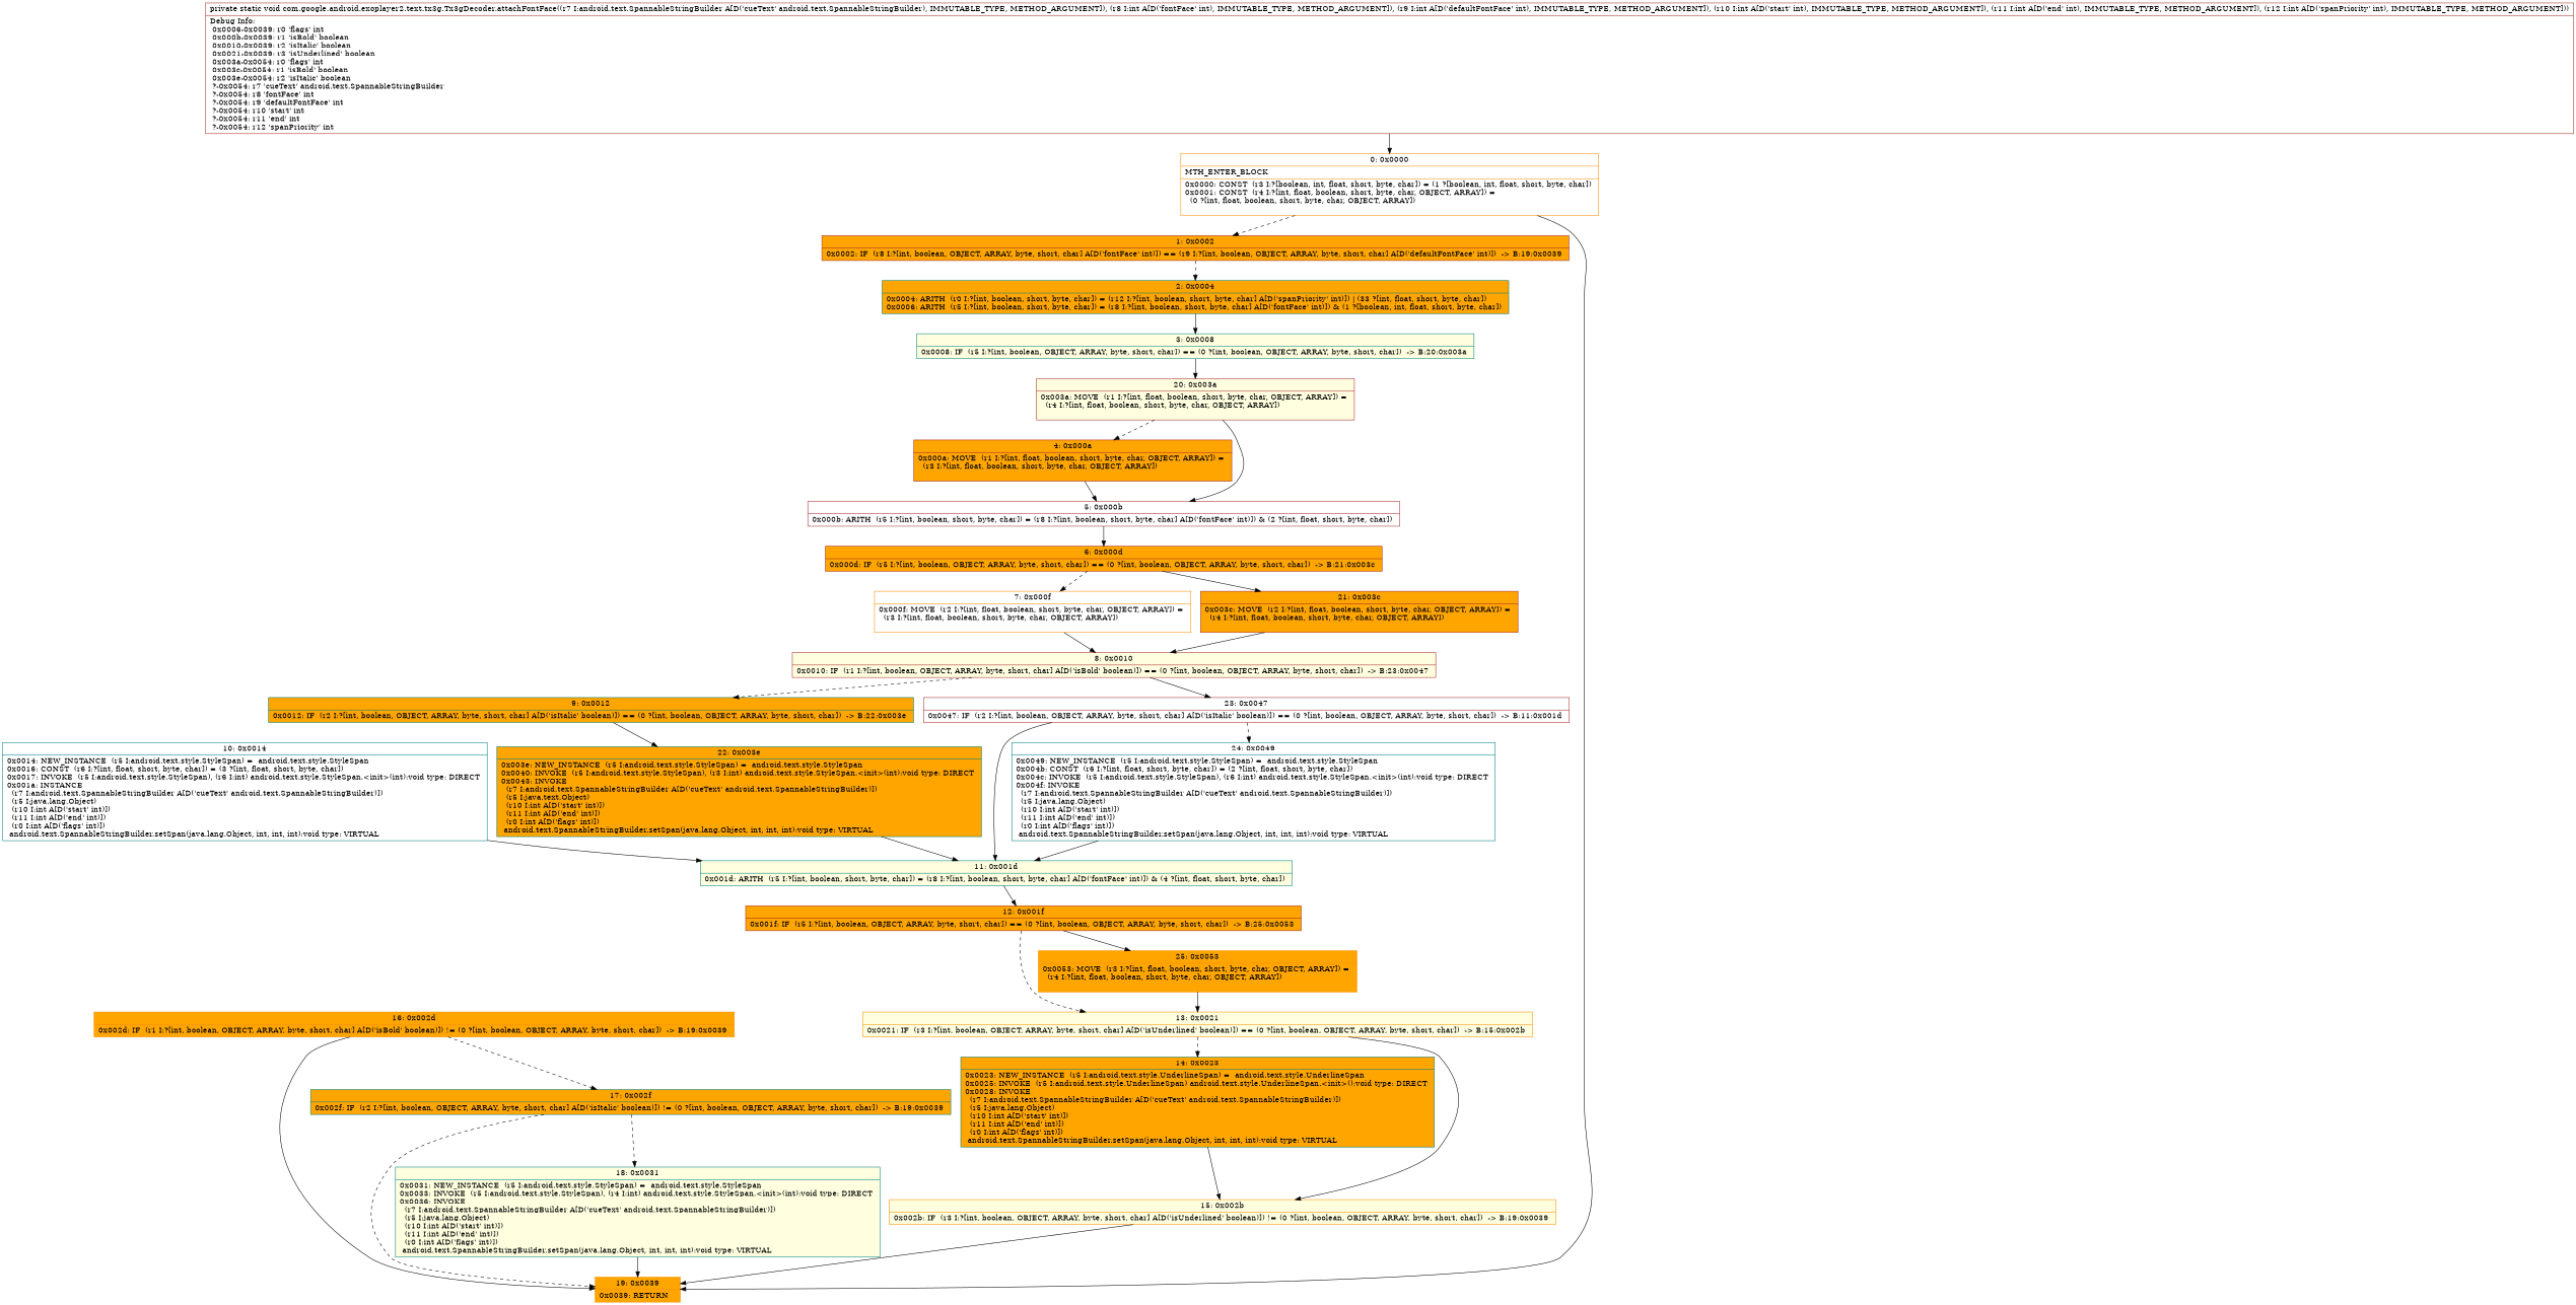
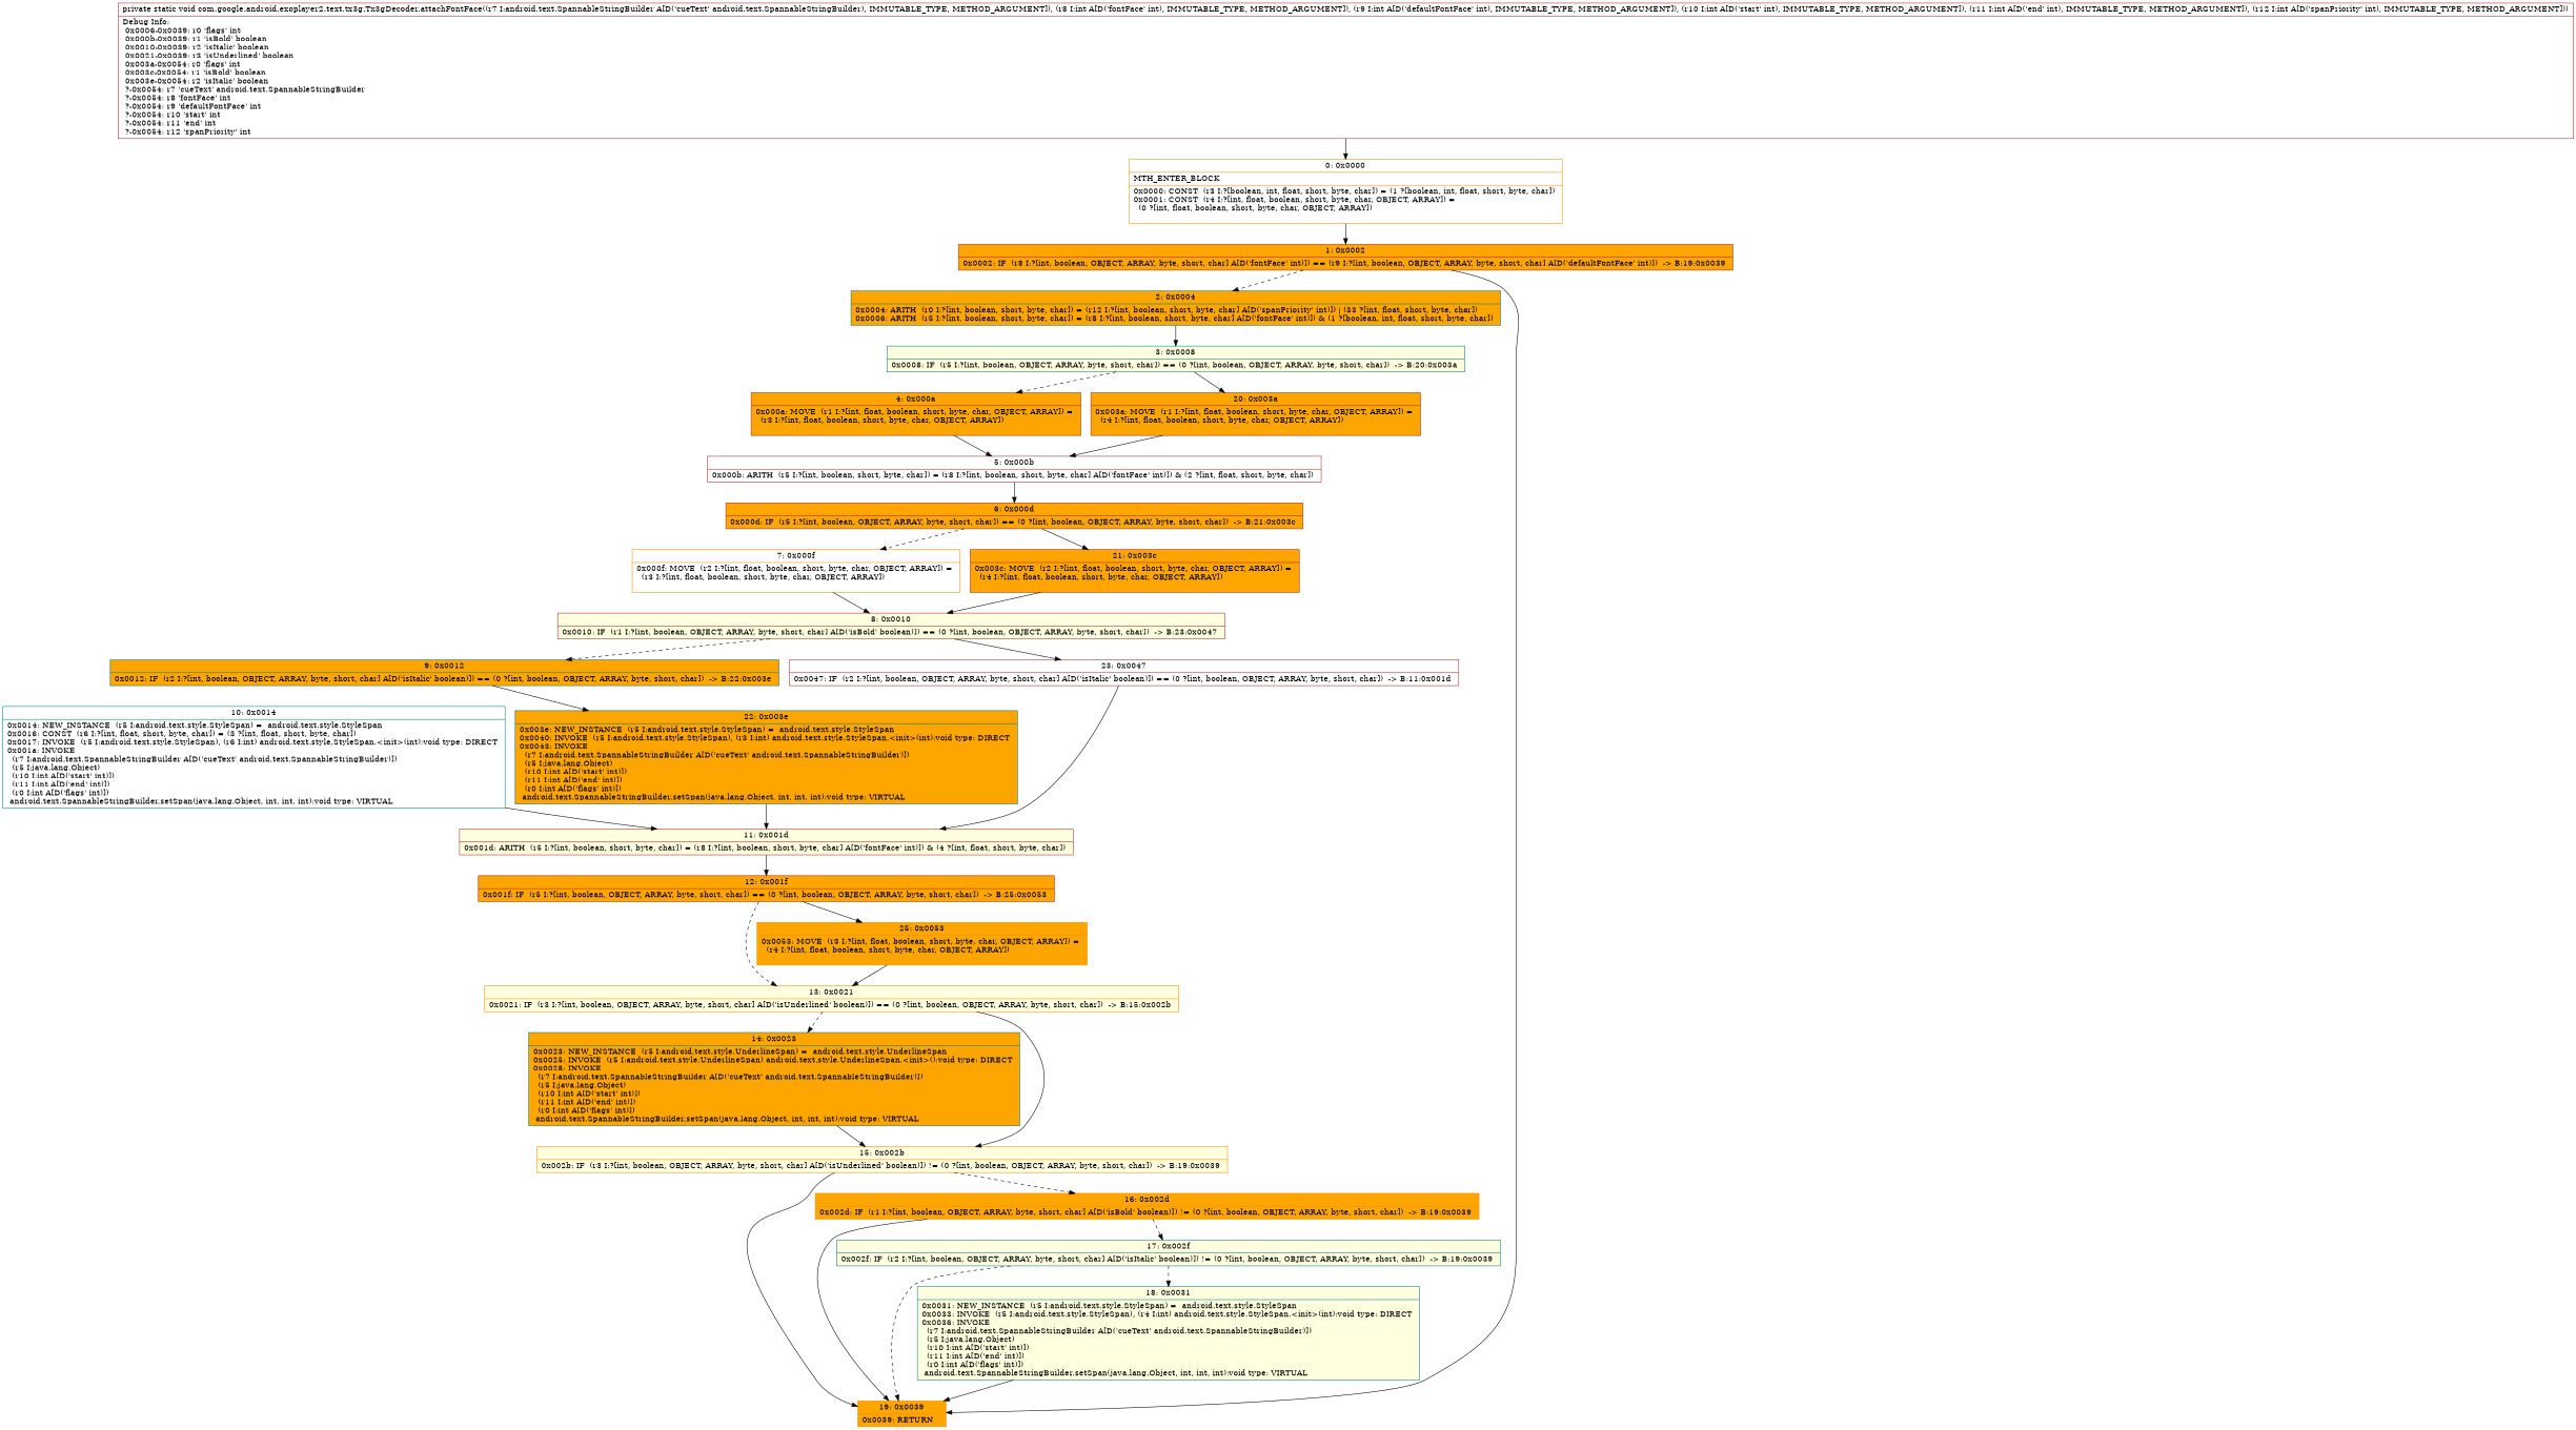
  digraph {
    node [color=brown fillcolor=orange shape=record style=filled]
    n1 [color=darkorange fillcolor=white label="{0\:\ 0x0000|MTH_ENTER_BLOCK\l|0x0000: CONST  (r3 I:?[boolean, int, float, short, byte, char]) = (1 ?[boolean, int, float, short, byte, char]) \l0x0001: CONST  (r4 I:?[int, float, boolean, short, byte, char, OBJECT, ARRAY]) = \l  (0 ?[int, float, boolean, short, byte, char, OBJECT, ARRAY])\l \l}"]
    n2 [label="{1\:\ 0x0002|0x0002: IF  (r8 I:?[int, boolean, OBJECT, ARRAY, byte, short, char] A[D('fontFace' int)]) == (r9 I:?[int, boolean, OBJECT, ARRAY, byte, short, char] A[D('defaultFontFace' int)])  \-\> B:19:0x0039 \l}"]
    n3 [color=teal label="{2\:\ 0x0004|0x0004: ARITH  (r0 I:?[int, boolean, short, byte, char]) = (r12 I:?[int, boolean, short, byte, char] A[D('spanPriority' int)]) \| (33 ?[int, float, short, byte, char]) \l0x0006: ARITH  (r5 I:?[int, boolean, short, byte, char]) = (r8 I:?[int, boolean, short, byte, char] A[D('fontFace' int)]) & (1 ?[boolean, int, float, short, byte, char]) \l}"]
    n4 [color=darkorange label="{19\:\ 0x0039|0x0039: RETURN   \l}"]
    n5 [color=teal fillcolor=lightyellow label="{3\:\ 0x0008|0x0008: IF  (r5 I:?[int, boolean, OBJECT, ARRAY, byte, short, char]) == (0 ?[int, boolean, OBJECT, ARRAY, byte, short, char])  \-\> B:20:0x003a \l}"]
    n6 [label="{4\:\ 0x000a|0x000a: MOVE  (r1 I:?[int, float, boolean, short, byte, char, OBJECT, ARRAY]) = \l  (r3 I:?[int, float, boolean, short, byte, char, OBJECT, ARRAY])\l \l}"]
-   n7 [fillcolor=lightyellow label="{20\:\ 0x003a|0x003a: MOVE  (r1 I:?[int, float, boolean, short, byte, char, OBJECT, ARRAY]) = \l  (r4 I:?[int, float, boolean, short, byte, char, OBJECT, ARRAY])\l \l}"]
+   n7 [label="{20\:\ 0x003a|0x003a: MOVE  (r1 I:?[int, float, boolean, short, byte, char, OBJECT, ARRAY]) = \l  (r4 I:?[int, float, boolean, short, byte, char, OBJECT, ARRAY])\l \l}"]
    n8 [fillcolor=white label="{5\:\ 0x000b|0x000b: ARITH  (r5 I:?[int, boolean, short, byte, char]) = (r8 I:?[int, boolean, short, byte, char] A[D('fontFace' int)]) & (2 ?[int, float, short, byte, char]) \l}"]
    n9 [label="{6\:\ 0x000d|0x000d: IF  (r5 I:?[int, boolean, OBJECT, ARRAY, byte, short, char]) == (0 ?[int, boolean, OBJECT, ARRAY, byte, short, char])  \-\> B:21:0x003c \l}"]
    n10 [color=darkorange fillcolor=white label="{7\:\ 0x000f|0x000f: MOVE  (r2 I:?[int, float, boolean, short, byte, char, OBJECT, ARRAY]) = \l  (r3 I:?[int, float, boolean, short, byte, char, OBJECT, ARRAY])\l \l}"]
    n11 [label="{21\:\ 0x003c|0x003c: MOVE  (r2 I:?[int, float, boolean, short, byte, char, OBJECT, ARRAY]) = \l  (r4 I:?[int, float, boolean, short, byte, char, OBJECT, ARRAY])\l \l}"]
    n12 [fillcolor=lightyellow label="{8\:\ 0x0010|0x0010: IF  (r1 I:?[int, boolean, OBJECT, ARRAY, byte, short, char] A[D('isBold' boolean)]) == (0 ?[int, boolean, OBJECT, ARRAY, byte, short, char])  \-\> B:23:0x0047 \l}"]
    n13 [color=teal label="{9\:\ 0x0012|0x0012: IF  (r2 I:?[int, boolean, OBJECT, ARRAY, byte, short, char] A[D('isItalic' boolean)]) == (0 ?[int, boolean, OBJECT, ARRAY, byte, short, char])  \-\> B:22:0x003e \l}"]
    n14 [fillcolor=white label="{23\:\ 0x0047|0x0047: IF  (r2 I:?[int, boolean, OBJECT, ARRAY, byte, short, char] A[D('isItalic' boolean)]) == (0 ?[int, boolean, OBJECT, ARRAY, byte, short, char])  \-\> B:11:0x001d \l}"]
-   n15 [color=teal label="{22\:\ 0x003e|0x003e: NEW_INSTANCE  (r5 I:android.text.style.StyleSpan) =  android.text.style.StyleSpan \l0x0040: INVOKE  (r5 I:android.text.style.StyleSpan), (r3 I:int) android.text.style.StyleSpan.\<init\>(int):void type: DIRECT \l0x0043: INVOKE  \l  (r7 I:android.text.SpannableStringBuilder A[D('cueText' android.text.SpannableStringBuilder)])\l  (r5 I:java.text.Object)\l  (r10 I:int A[D('start' int)])\l  (r11 I:int A[D('end' int)])\l  (r0 I:int A[D('flags' int)])\l android.text.SpannableStringBuilder.setSpan(java.lang.Object, int, int, int):void type: VIRTUAL \l}"]
-   n16 [color=teal fillcolor=lightyellow label="{11\:\ 0x001d|0x001d: ARITH  (r5 I:?[int, boolean, short, byte, char]) = (r8 I:?[int, boolean, short, byte, char] A[D('fontFace' int)]) & (4 ?[int, float, short, byte, char]) \l}"]
-   n17 [color=teal fillcolor=white label="{24\:\ 0x0049|0x0049: NEW_INSTANCE  (r5 I:android.text.style.StyleSpan) =  android.text.style.StyleSpan \l0x004b: CONST  (r6 I:?[int, float, short, byte, char]) = (2 ?[int, float, short, byte, char]) \l0x004c: INVOKE  (r5 I:android.text.style.StyleSpan), (r6 I:int) android.text.style.StyleSpan.\<init\>(int):void type: DIRECT \l0x004f: INVOKE  \l  (r7 I:android.text.SpannableStringBuilder A[D('cueText' android.text.SpannableStringBuilder)])\l  (r5 I:java.lang.Object)\l  (r10 I:int A[D('start' int)])\l  (r11 I:int A[D('end' int)])\l  (r0 I:int A[D('flags' int)])\l android.text.SpannableStringBuilder.setSpan(java.lang.Object, int, int, int):void type: VIRTUAL \l}"]
-   n18 [color=teal fillcolor=white label="{10\:\ 0x0014|0x0014: NEW_INSTANCE  (r5 I:android.text.style.StyleSpan) =  android.text.style.StyleSpan \l0x0016: CONST  (r6 I:?[int, float, short, byte, char]) = (3 ?[int, float, short, byte, char]) \l0x0017: INVOKE  (r5 I:android.text.style.StyleSpan), (r6 I:int) android.text.style.StyleSpan.\<init\>(int):void type: DIRECT \l0x001a: INSTANCE  \l  (r7 I:android.text.SpannableStringBuilder A[D('cueText' android.text.SpannableStringBuilder)])\l  (r5 I:java.lang.Object)\l  (r10 I:int A[D('start' int)])\l  (r11 I:int A[D('end' int)])\l  (r0 I:int A[D('flags' int)])\l android.text.SpannableStringBuilder.setSpan(java.lang.Object, int, int, int):void type: VIRTUAL \l}"]
+   n15 [color=teal label="{22\:\ 0x003e|0x003e: NEW_INSTANCE  (r5 I:android.text.style.StyleSpan) =  android.text.style.StyleSpan \l0x0040: INVOKE  (r5 I:android.text.style.StyleSpan), (r3 I:int) android.text.style.StyleSpan.\<init\>(int):void type: DIRECT \l0x0043: INVOKE  \l  (r7 I:android.text.SpannableStringBuilder A[D('cueText' android.text.SpannableStringBuilder)])\l  (r5 I:java.lang.Object)\l  (r10 I:int A[D('start' int)])\l  (r11 I:int A[D('end' int)])\l  (r0 I:int A[D('flags' int)])\l android.text.SpannableStringBuilder.setSpan(java.lang.Object, int, int, int):void type: VIRTUAL \l}"]
+   n16 [fillcolor=lightyellow label="{11\:\ 0x001d|0x001d: ARITH  (r5 I:?[int, boolean, short, byte, char]) = (r8 I:?[int, boolean, short, byte, char] A[D('fontFace' int)]) & (4 ?[int, float, short, byte, char]) \l}"]
+   n18 [color=teal fillcolor=white label="{10\:\ 0x0014|0x0014: NEW_INSTANCE  (r5 I:android.text.style.StyleSpan) =  android.text.style.StyleSpan \l0x0016: CONST  (r6 I:?[int, float, short, byte, char]) = (3 ?[int, float, short, byte, char]) \l0x0017: INVOKE  (r5 I:android.text.style.StyleSpan), (r6 I:int) android.text.style.StyleSpan.\<init\>(int):void type: DIRECT \l0x001a: INVOKE  \l  (r7 I:android.text.SpannableStringBuilder A[D('cueText' android.text.SpannableStringBuilder)])\l  (r5 I:java.lang.Object)\l  (r10 I:int A[D('start' int)])\l  (r11 I:int A[D('end' int)])\l  (r0 I:int A[D('flags' int)])\l android.text.SpannableStringBuilder.setSpan(java.lang.Object, int, int, int):void type: VIRTUAL \l}"]
    n19 [label="{12\:\ 0x001f|0x001f: IF  (r5 I:?[int, boolean, OBJECT, ARRAY, byte, short, char]) == (0 ?[int, boolean, OBJECT, ARRAY, byte, short, char])  \-\> B:25:0x0053 \l}"]
    n20 [color=darkorange fillcolor=lightyellow label="{13\:\ 0x0021|0x0021: IF  (r3 I:?[int, boolean, OBJECT, ARRAY, byte, short, char] A[D('isUnderlined' boolean)]) == (0 ?[int, boolean, OBJECT, ARRAY, byte, short, char])  \-\> B:15:0x002b \l}"]
    n21 [color=darkorange label="{25\:\ 0x0053|0x0053: MOVE  (r3 I:?[int, float, boolean, short, byte, char, OBJECT, ARRAY]) = \l  (r4 I:?[int, float, boolean, short, byte, char, OBJECT, ARRAY])\l \l}"]
    n22 [color=teal label="{14\:\ 0x0023|0x0023: NEW_INSTANCE  (r5 I:android.text.style.UnderlineSpan) =  android.text.style.UnderlineSpan \l0x0025: INVOKE  (r5 I:android.text.style.UnderlineSpan) android.text.style.UnderlineSpan.\<init\>():void type: DIRECT \l0x0028: INVOKE  \l  (r7 I:android.text.SpannableStringBuilder A[D('cueText' android.text.SpannableStringBuilder)])\l  (r5 I:java.lang.Object)\l  (r10 I:int A[D('start' int)])\l  (r11 I:int A[D('end' int)])\l  (r0 I:int A[D('flags' int)])\l android.text.SpannableStringBuilder.setSpan(java.lang.Object, int, int, int):void type: VIRTUAL \l}"]
    n23 [color=darkorange fillcolor=lightyellow label="{15\:\ 0x002b|0x002b: IF  (r3 I:?[int, boolean, OBJECT, ARRAY, byte, short, char] A[D('isUnderlined' boolean)]) != (0 ?[int, boolean, OBJECT, ARRAY, byte, short, char])  \-\> B:19:0x0039 \l}"]
    n24 [color=darkorange label="{16\:\ 0x002d|0x002d: IF  (r1 I:?[int, boolean, OBJECT, ARRAY, byte, short, char] A[D('isBold' boolean)]) != (0 ?[int, boolean, OBJECT, ARRAY, byte, short, char])  \-\> B:19:0x0039 \l}"]
-   n25 [color=teal label="{17\:\ 0x002f|0x002f: IF  (r2 I:?[int, boolean, OBJECT, ARRAY, byte, short, char] A[D('isItalic' boolean)]) != (0 ?[int, boolean, OBJECT, ARRAY, byte, short, char])  \-\> B:19:0x0039 \l}"]
+   n25 [color=teal fillcolor=lightyellow label="{17\:\ 0x002f|0x002f: IF  (r2 I:?[int, boolean, OBJECT, ARRAY, byte, short, char] A[D('isItalic' boolean)]) != (0 ?[int, boolean, OBJECT, ARRAY, byte, short, char])  \-\> B:19:0x0039 \l}"]
    n26 [color=teal fillcolor=lightyellow label="{18\:\ 0x0031|0x0031: NEW_INSTANCE  (r5 I:android.text.style.StyleSpan) =  android.text.style.StyleSpan \l0x0033: INVOKE  (r5 I:android.text.style.StyleSpan), (r4 I:int) android.text.style.StyleSpan.\<init\>(int):void type: DIRECT \l0x0036: INVOKE  \l  (r7 I:android.text.SpannableStringBuilder A[D('cueText' android.text.SpannableStringBuilder)])\l  (r5 I:java.lang.Object)\l  (r10 I:int A[D('start' int)])\l  (r11 I:int A[D('end' int)])\l  (r0 I:int A[D('flags' int)])\l android.text.SpannableStringBuilder.setSpan(java.lang.Object, int, int, int):void type: VIRTUAL \l}"]
    n27 [fillcolor=white label="{private static void com.google.android.exoplayer2.text.tx3g.Tx3gDecoder.attachFontFace((r7 I:android.text.SpannableStringBuilder A[D('cueText' android.text.SpannableStringBuilder), IMMUTABLE_TYPE, METHOD_ARGUMENT]), (r8 I:int A[D('fontFace' int), IMMUTABLE_TYPE, METHOD_ARGUMENT]), (r9 I:int A[D('defaultFontFace' int), IMMUTABLE_TYPE, METHOD_ARGUMENT]), (r10 I:int A[D('start' int), IMMUTABLE_TYPE, METHOD_ARGUMENT]), (r11 I:int A[D('end' int), IMMUTABLE_TYPE, METHOD_ARGUMENT]), (r12 I:int A[D('spanPriority' int), IMMUTABLE_TYPE, METHOD_ARGUMENT]))  | Debug Info:\l  0x0006\-0x0039: r0 'flags' int\l  0x000b\-0x0039: r1 'isBold' boolean\l  0x0010\-0x0039: r2 'isItalic' boolean\l  0x0021\-0x0039: r3 'isUnderlined' boolean\l  0x003a\-0x0054: r0 'flags' int\l  0x003c\-0x0054: r1 'isBold' boolean\l  0x003e\-0x0054: r2 'isItalic' boolean\l  ?\-0x0054: r7 'cueText' android.text.SpannableStringBuilder\l  ?\-0x0054: r8 'fontFace' int\l  ?\-0x0054: r9 'defaultFontFace' int\l  ?\-0x0054: r10 'start' int\l  ?\-0x0054: r11 'end' int\l  ?\-0x0054: r12 'spanPriority' int\l}"]
-   n1 -> n2 [style=dashed]
+   n1 -> n2
    n2 -> n3 [style=dashed]
-   n1 -> n4
+   n2 -> n4
    n3 -> n5
-   n7 -> n6 [style=dashed]
+   n5 -> n6 [style=dashed]
    n5 -> n7
    n6 -> n8
    n7 -> n8
    n8 -> n9
    n9 -> n10 [style=dashed]
    n9 -> n11
    n10 -> n12
    n11 -> n12
    n12 -> n13 [style=dashed]
    n12 -> n14
    n13 -> n15
    n14 -> n16
-   n14 -> n17 [style=dashed]
    n15 -> n16
    n16 -> n19
-   n17 -> n16
    n18 -> n16
    n19 -> n20 [style=dashed]
    n19 -> n21
    n20 -> n22 [style=dashed]
    n20 -> n23
    n21 -> n20
    n22 -> n23
    n23 -> n4
+   n23 -> n24 [style=dashed]
    n24 -> n4
    n24 -> n25 [style=dashed]
    n25 -> n4 [style=dashed]
    n25 -> n26 [style=dashed]
    n26 -> n4
    n27 -> n1
  }
